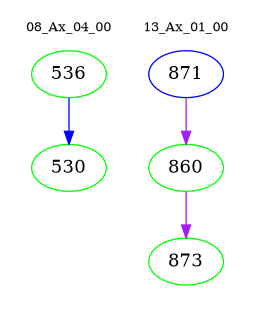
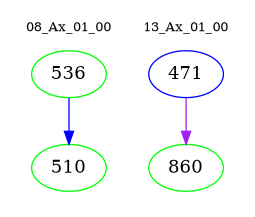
  digraph {
    fontname="DejaVu Serif"
    node [color=green fontname="DejaVu Serif"]
    edge [color=purple fontname="DejaVu Serif"]
    n1 [label=536]
-   n2 [label=530]
-   n3 [color=blue label=871]
+   n2 [label=510]
+   n3 [color=blue label=471]
    n4 [label=860]
-   n5 [label=873]
    subgraph cluster_1 {
      color=white
      fontsize=10
-     label="08_Ax_04_00"
+     label="08_Ax_01_00"
      n1
      n2
    }
    subgraph cluster_2 {
      color=white
      fontsize=10
      label="13_Ax_01_00"
      n3
      n4
-     n5
    }
    n1 -> n2 [color=blue]
    n3 -> n4
-   n4 -> n5
  }
